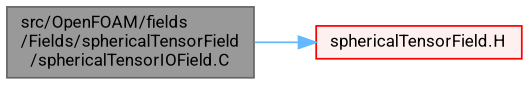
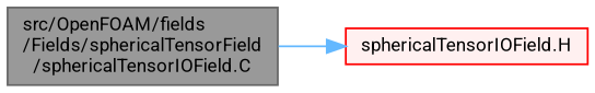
  digraph {
    rankdir=LR
    fontname=Roboto
    node [fontname=Roboto fontsize=10 shape=box style=filled]
    n1 [color=gray40 fillcolor=grey60 fontcolor=black height=0.2 label="src/OpenFOAM/fields\l/Fields/sphericalTensorField\l/sphericalTensorIOField.C" width=0.4]
-   n2 [color=red fillcolor="#FFF0F0" height=0.2 label="sphericalTensorField.H" width=0.4]
+   n2 [color=red fillcolor="#FFF0F0" height=0.2 label="sphericalTensorIOField.H" width=0.4]
    n1 -> n2 [color=steelblue1 fontname=Roboto fontsize=10 labelfontname=Helvetica labelfontsize=10 style=solid]
  }
